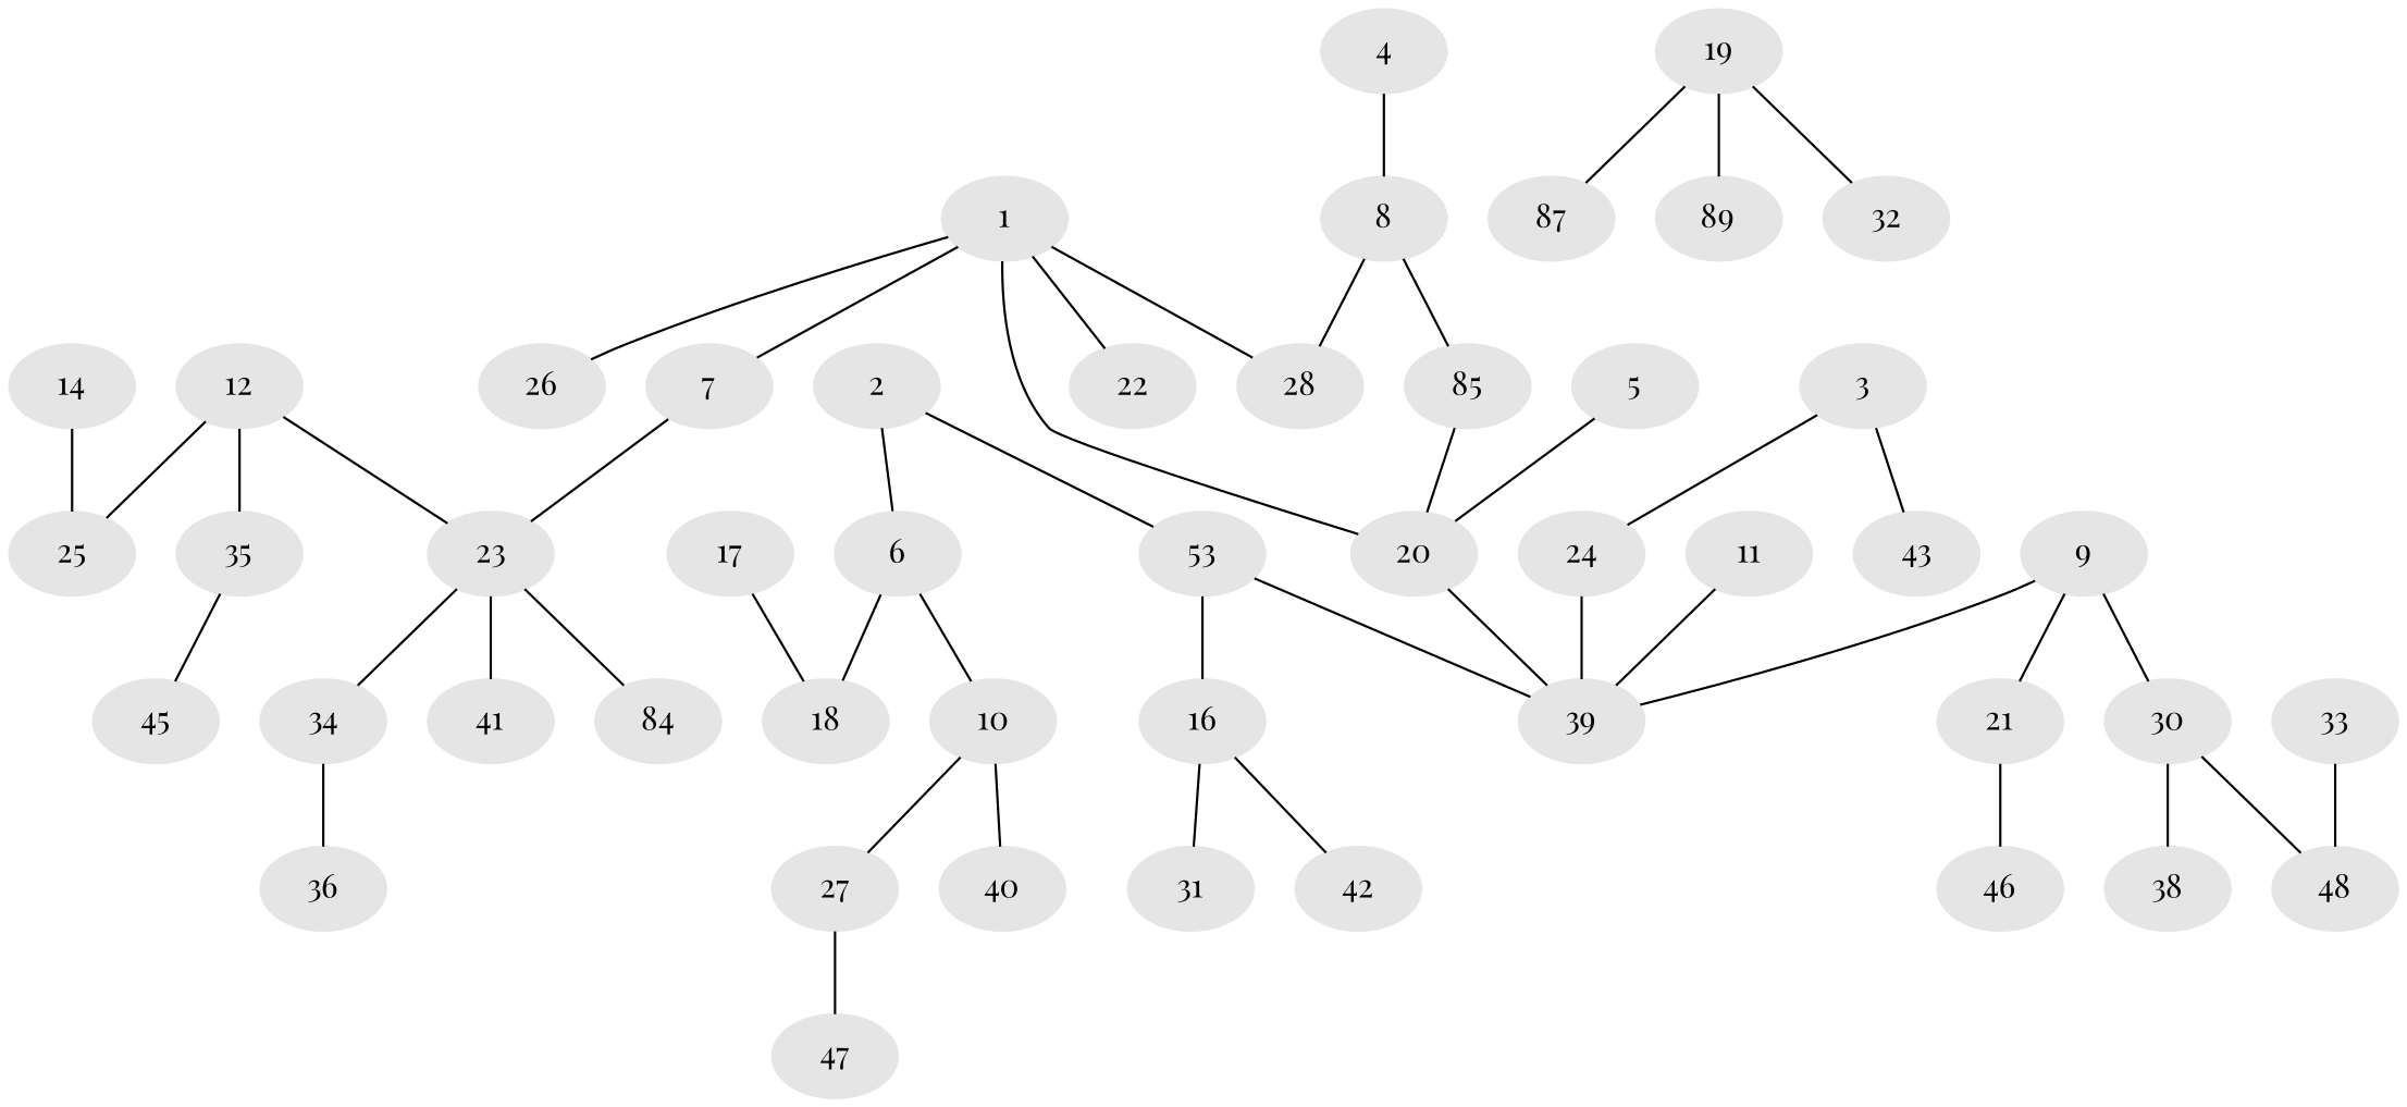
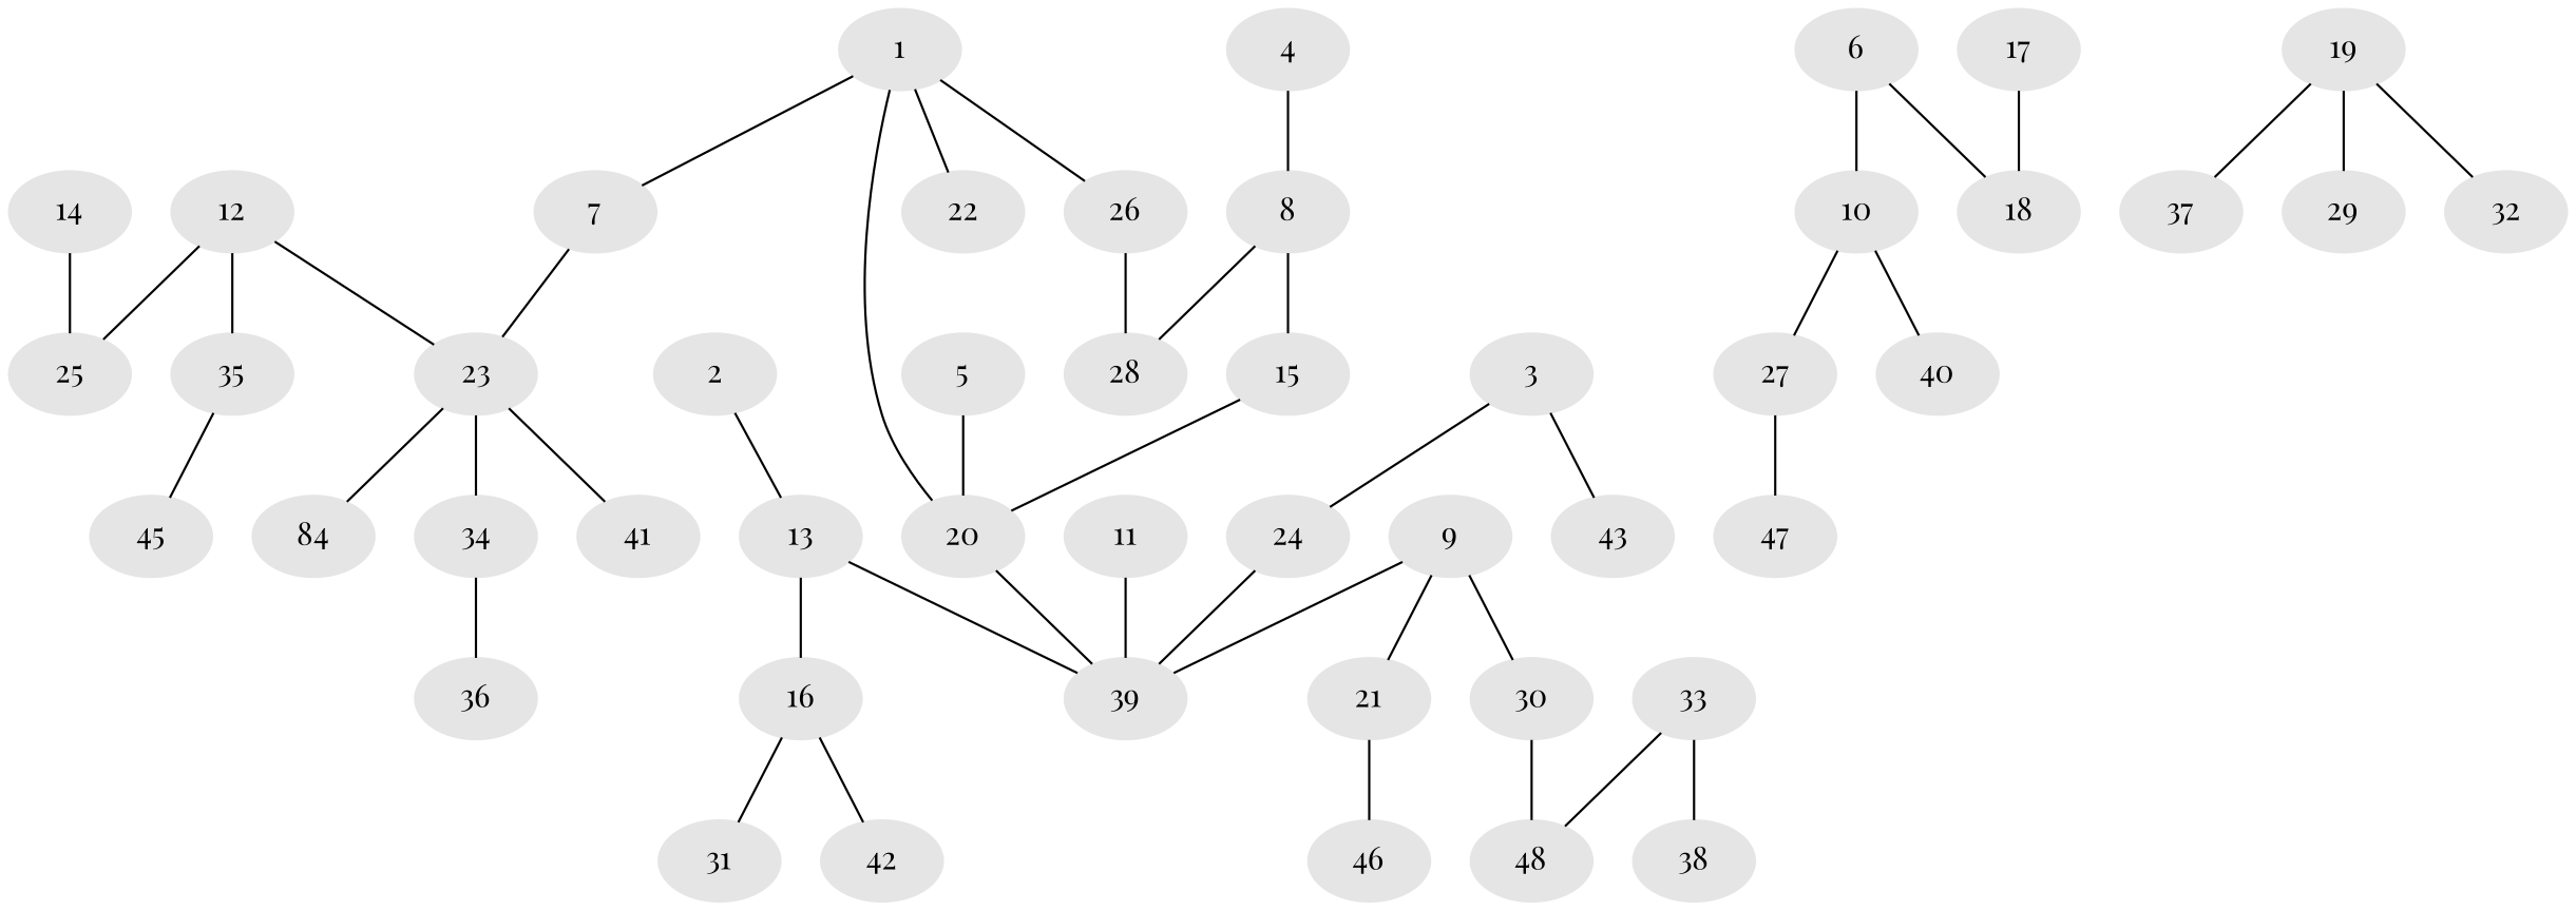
  graph {
    fontname="Playfair Display"
    node [color=gray90 fontname="Playfair Display" style=filled]
    edge [fontname="Playfair Display" weight=1.0]
    1
    7
    20
    22
    26
    23
    39
    28
    2
    6
-   13 [label=53]
+   13
    10
    18
    16
    3
    24
    43
    34
    41
    n20 [label=84]
    4
    8
-   15 [label=85]
+   15
    5
    27
    40
    9
    21
    30
    46
    38
    48
    47
    11
    12
    25
    35
    45
    31
    42
    14
    17
    19
-   37 [label=87]
-   29 [label=89]
+   37
+   29
    32
    36
    33
    1 -- 7
    1 -- 20
    1 -- 22
    1 -- 26
    7 -- 23
    20 -- 39
-   1 -- 28
+   26 -- 28
    23 -- 34
    23 -- 41
    23 -- n20
-   2 -- 6
    2 -- 13
    6 -- 10
    6 -- 18
    13 -- 39
    13 -- 16
    10 -- 27
    10 -- 40
    16 -- 31
    16 -- 42
    3 -- 24
    3 -- 43
    24 -- 39
    34 -- 36
    4 -- 8
    8 -- 28
    8 -- 15
    15 -- 20
    5 -- 20
    27 -- 47
    9 -- 39
    9 -- 21
    9 -- 30
    21 -- 46
-   30 -- 38
+   33 -- 38
    30 -- 48
    11 -- 39
    12 -- 23
    12 -- 25
    12 -- 35 [weight=2.0]
    35 -- 45
    14 -- 25
    17 -- 18
    19 -- 37
    19 -- 29
    19 -- 32
    33 -- 48
  }
